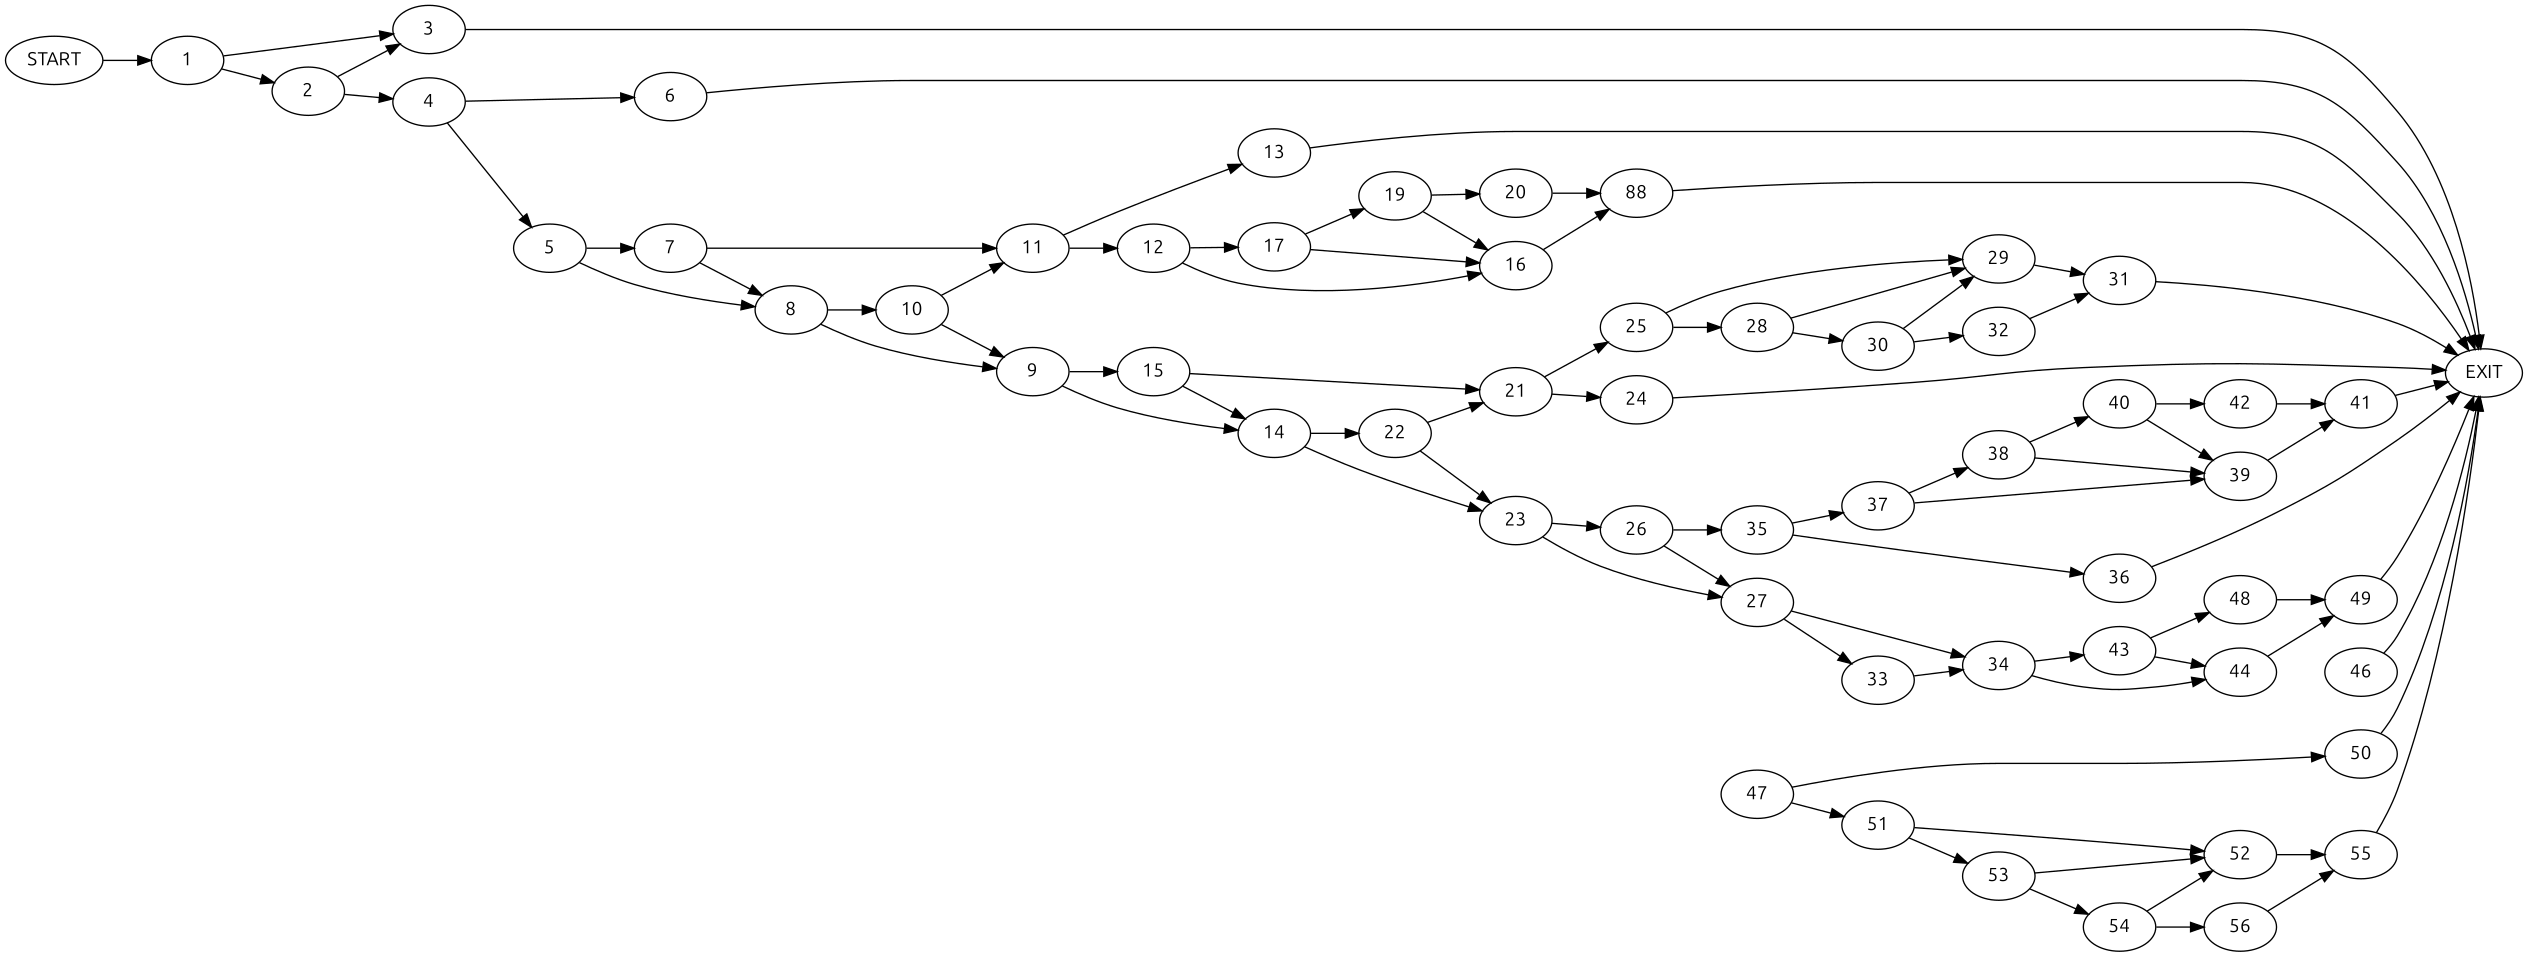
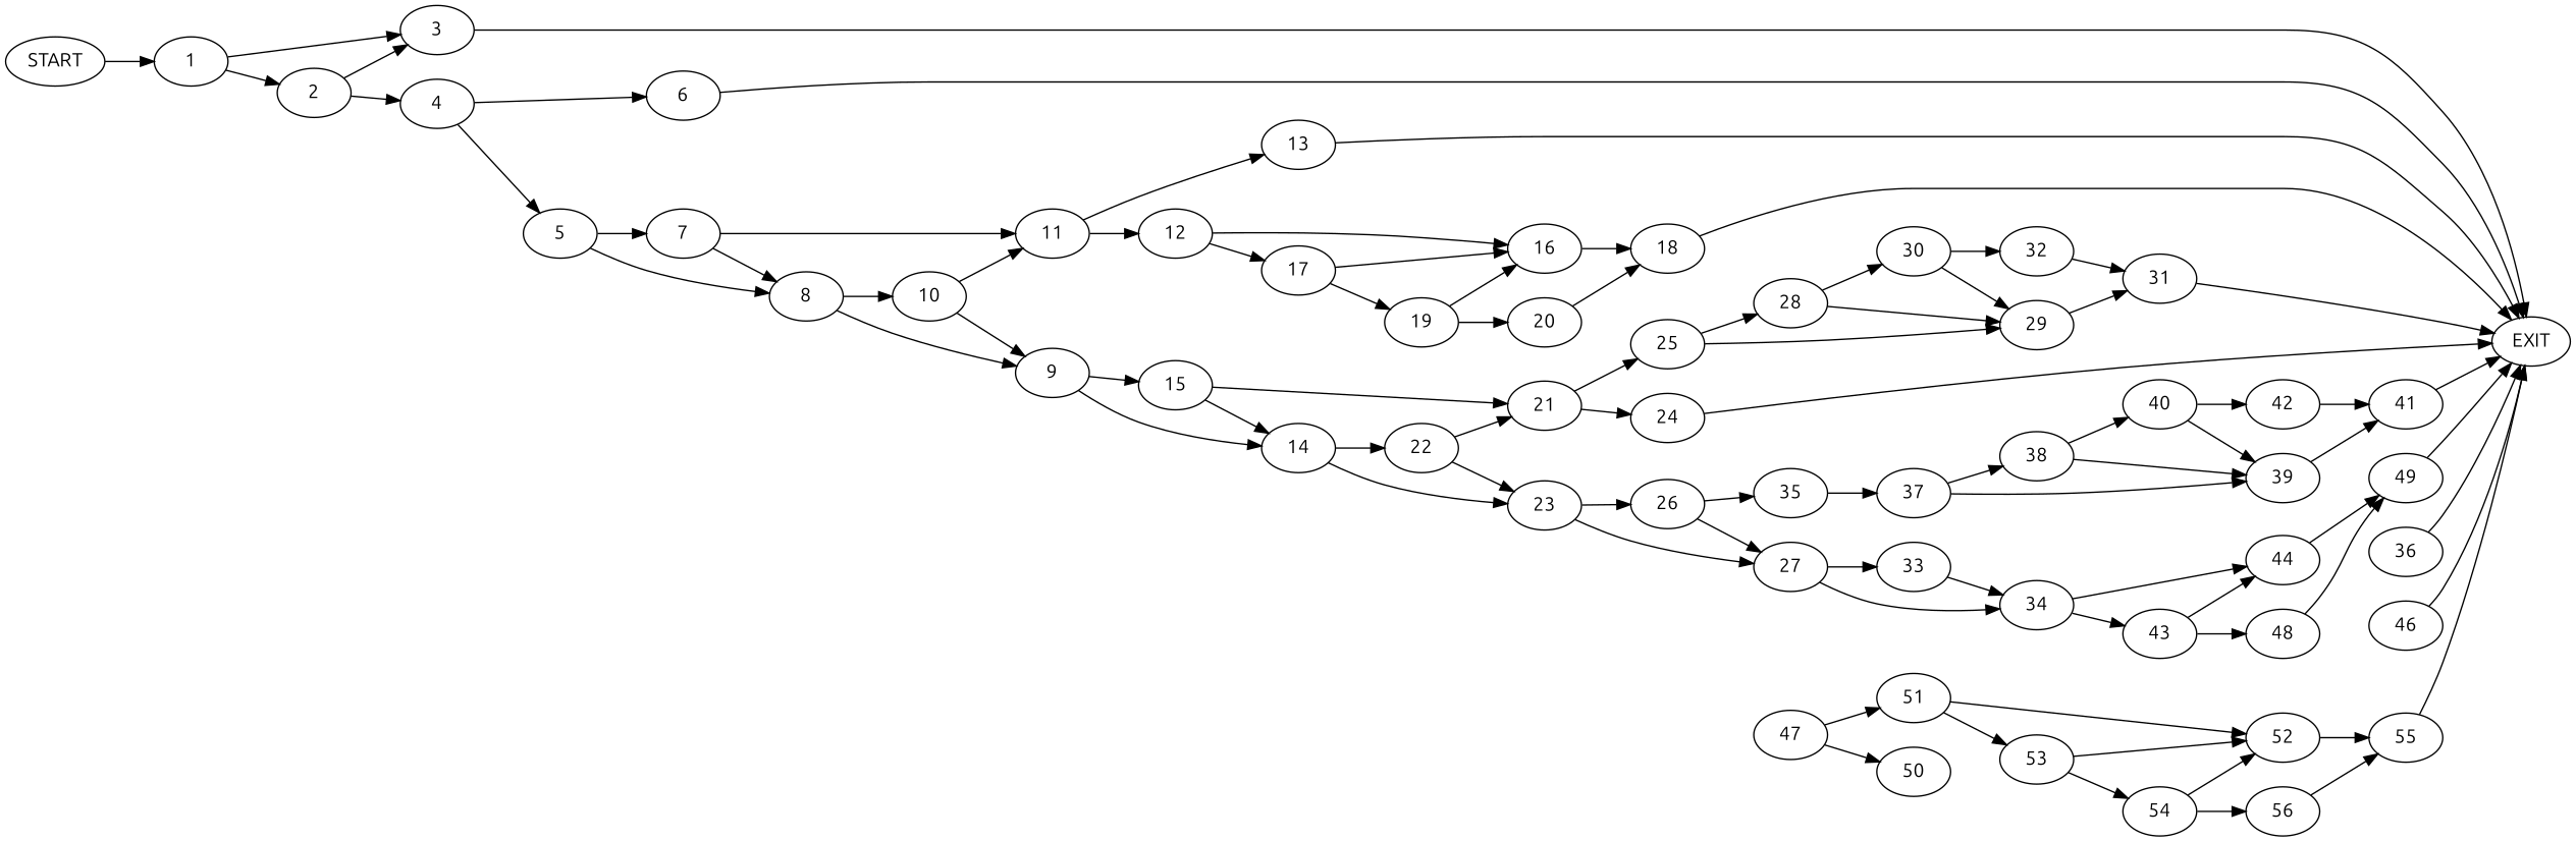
  digraph {
    fontname=Ubuntu
    rankdir=LR
    node [fontname=Ubuntu]
    edge [fontname=Ubuntu]
    n1 [label=START]
    1
    2
    3
    n5 [label=EXIT]
    4
    5
    6
    7
    8
    11
    9
    10
    12
    13
    14
    15
    22
    23
    21
    16
    17
-   18 [label=88]
+   18
    19
    26
    27
    24
    25
    20
    28
    29
    35
    33
    34
    30
    31
    36
    37
    43
    44
    32
    48
    49
    38
    39
    40
    41
    42
    46
    47
    50
    51
    52
    53
    55
    54
    56
    n1 -> 1
    1 -> 2
    1 -> 3
    2 -> 3
    2 -> 4
    3 -> n5
    4 -> 5
    4 -> 6
    5 -> 7
    5 -> 8
    6 -> n5
    7 -> 8
    7 -> 11
    8 -> 9
    8 -> 10
    11 -> 12
    11 -> 13
    9 -> 14
    9 -> 15
    10 -> 11
    10 -> 9
    12 -> 16
    12 -> 17
    13 -> n5
    14 -> 22
    14 -> 23
    15 -> 14
    15 -> 21
    22 -> 23
    22 -> 21
    23 -> 26
    23 -> 27
    21 -> 24
    21 -> 25
    16 -> 18
    17 -> 16
    17 -> 19
    18 -> n5
    19 -> 16
    19 -> 20
    26 -> 27
    26 -> 35
    27 -> 33
    27 -> 34
    24 -> n5
    25 -> 28
    25 -> 29
    20 -> 18
    28 -> 29
    28 -> 30
    29 -> 31
-   35 -> 36
    35 -> 37
    33 -> 34
    34 -> 43
    34 -> 44
    30 -> 29
    30 -> 32
    31 -> n5
    36 -> n5
    37 -> 38
    37 -> 39
    43 -> 44
    43 -> 48
    44 -> 49
    32 -> 31
    48 -> 49
    49 -> n5
    38 -> 39
    38 -> 40
    39 -> 41
    40 -> 39
    40 -> 42
    41 -> n5
    42 -> 41
    46 -> n5
    47 -> 50
    47 -> 51
-   50 -> n5
    51 -> 52
    51 -> 53
    52 -> 55
    53 -> 52
    53 -> 54
    55 -> n5
    54 -> 52
    54 -> 56
    56 -> 55
  }
